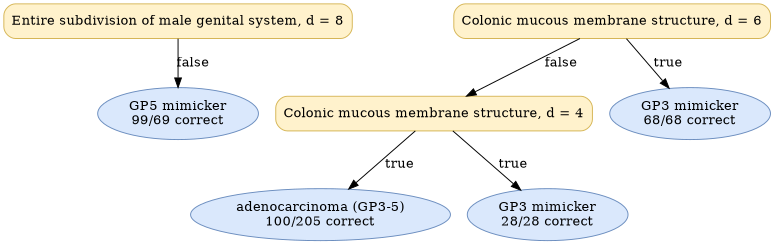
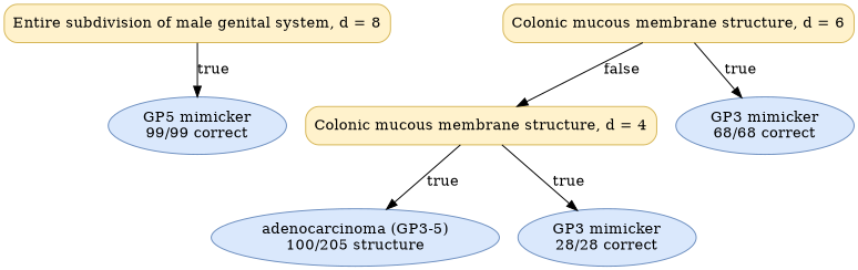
  digraph {
    fontname="Times-Roman"
    node [color="#6C8EBF" fillcolor="#DAE8FC" fontname="Times-Roman" shape=ellipse style="rounded,filled"]
    n1 [color="#D6B656" fillcolor="#FFF2CC" label="Entire subdivision of male genital system, d = 8" shape=box]
-   n2 [label=<GP5 mimicker<br/>99/69 correct>]
+   n2 [label=<GP5 mimicker<br/>99/99 correct>]
    n3 [color="#D6B656" fillcolor="#FFF2CC" label="Colonic mucous membrane structure, d = 6" shape=box]
    n4 [color="#D6B656" fillcolor="#FFF2CC" label="Colonic mucous membrane structure, d = 4" shape=box]
    n5 [label=<GP3 mimicker<br/>68/68 correct>]
-   n6 [label=<adenocarcinoma (GP3-5)<br/>100/205 correct>]
+   n6 [label=<adenocarcinoma (GP3-5)<br/>100/205 structure>]
    n7 [label=<GP3 mimicker<br/>28/28 correct>]
-   n1 -> n2 [label=false]
+   n1 -> n2 [label=true]
    n3 -> n4 [label=false]
    n3 -> n5 [label=true]
    n4 -> n6 [label=true]
    n4 -> n7 [label=true]
  }
